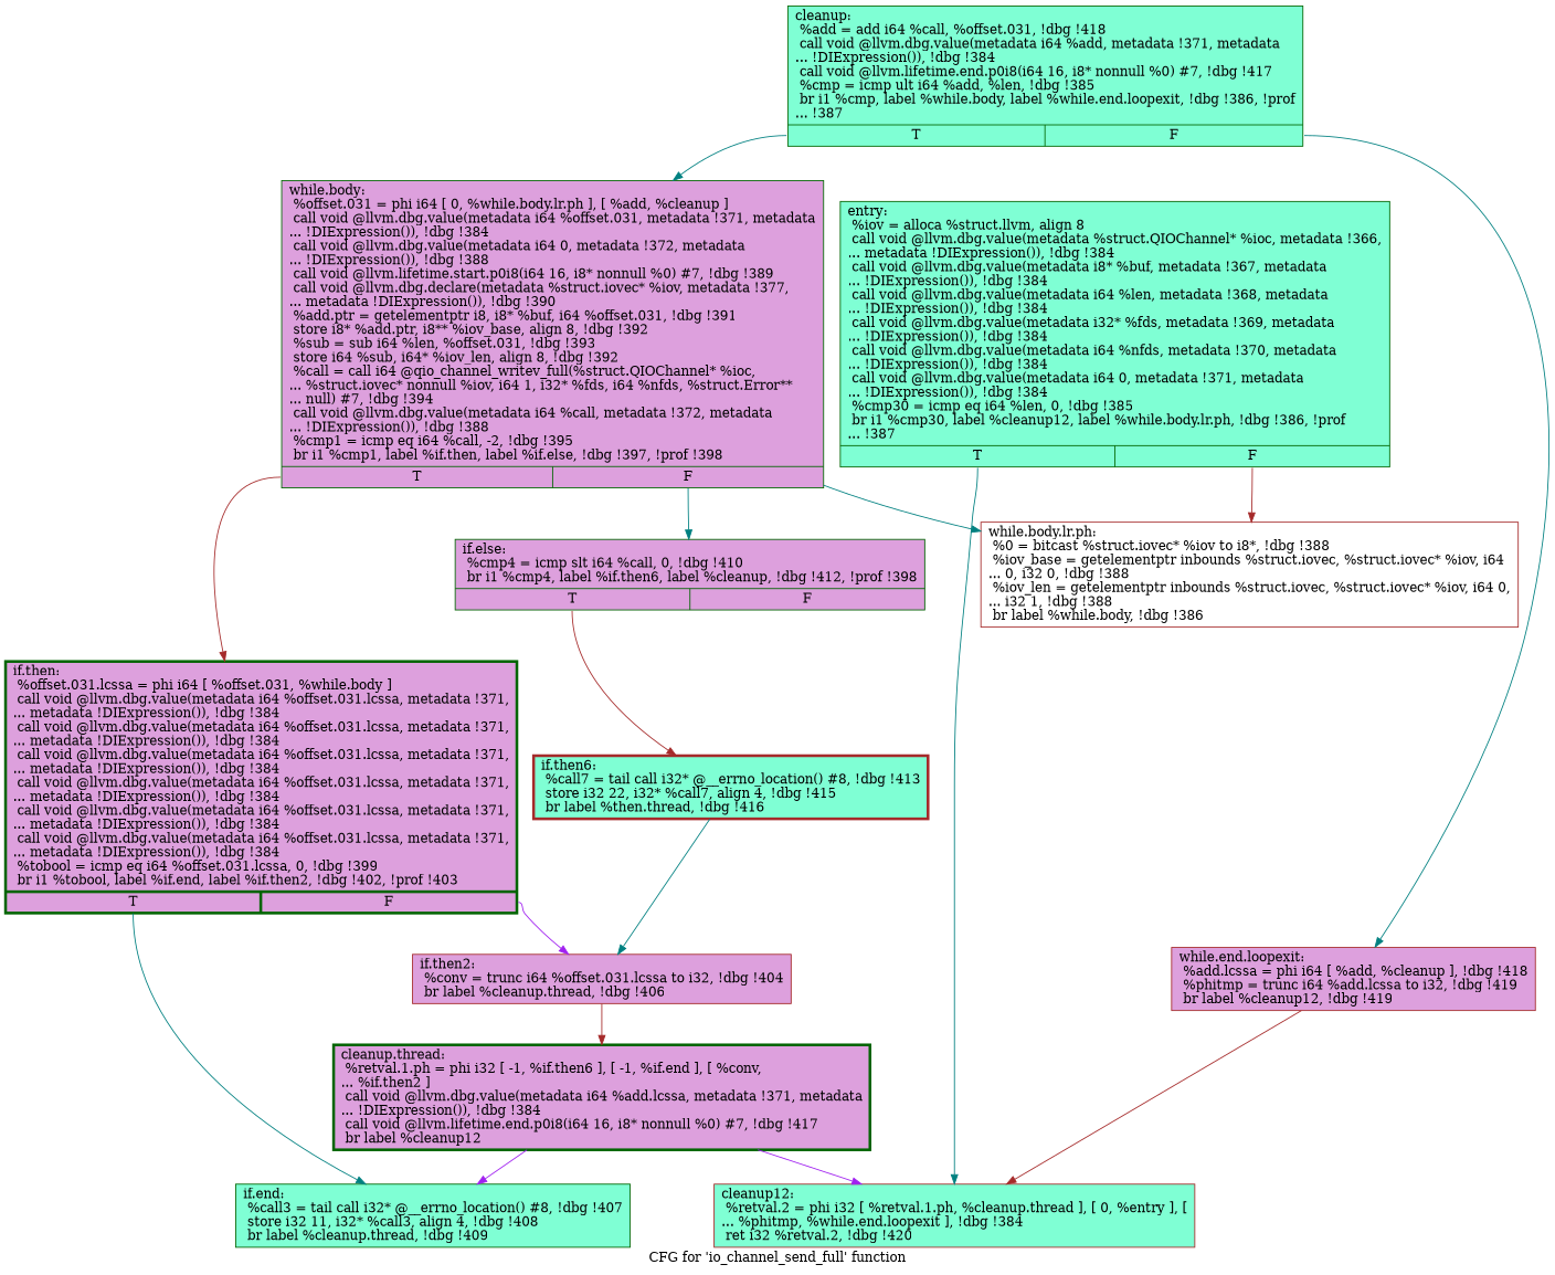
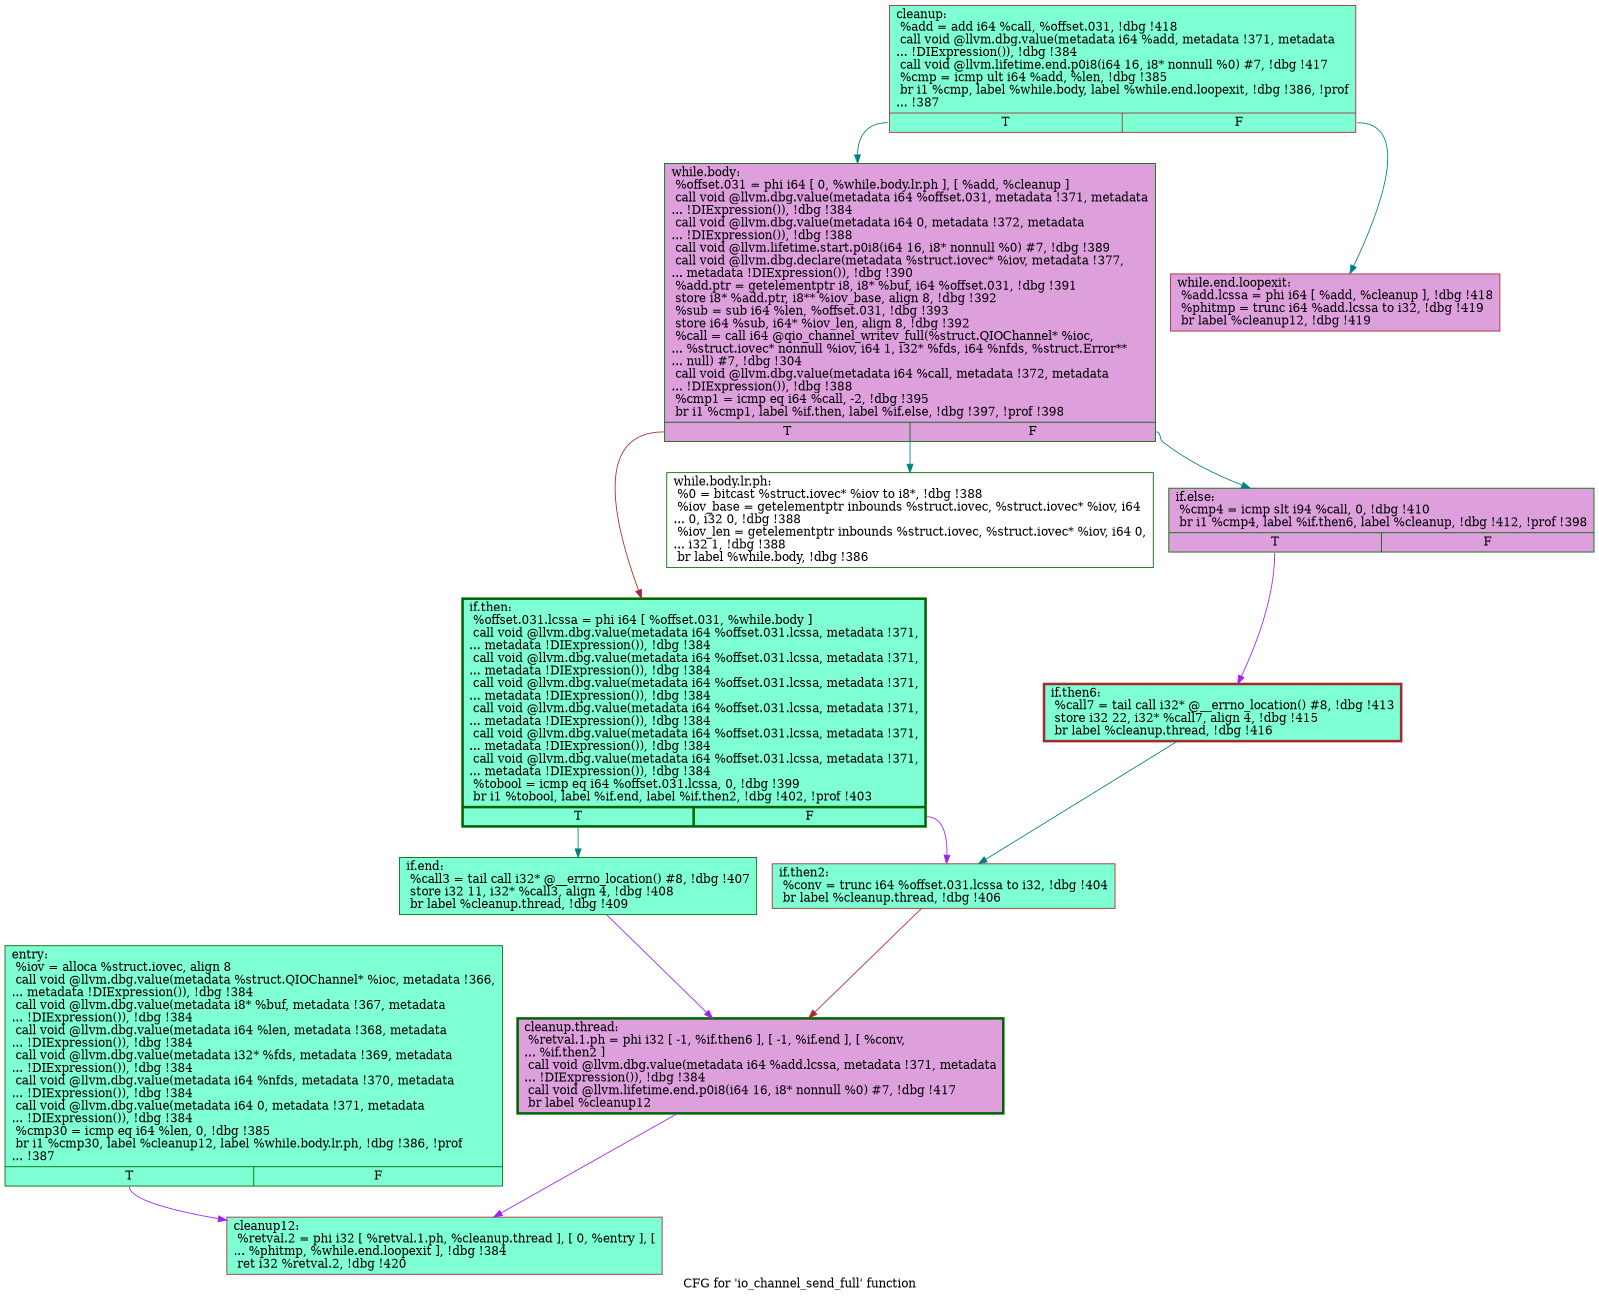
  digraph {
    label="CFG for 'io_channel_send_full' function"
    node [color=darkgreen fillcolor=aquamarine shape=record style=filled]
    edge [color=teal]
-   n1 [label="{entry:\l  %iov = alloca %struct.llvm, align 8\l  call void @llvm.dbg.value(metadata %struct.QIOChannel* %ioc, metadata !366,\l... metadata !DIExpression()), !dbg !384\l  call void @llvm.dbg.value(metadata i8* %buf, metadata !367, metadata\l... !DIExpression()), !dbg !384\l  call void @llvm.dbg.value(metadata i64 %len, metadata !368, metadata\l... !DIExpression()), !dbg !384\l  call void @llvm.dbg.value(metadata i32* %fds, metadata !369, metadata\l... !DIExpression()), !dbg !384\l  call void @llvm.dbg.value(metadata i64 %nfds, metadata !370, metadata\l... !DIExpression()), !dbg !384\l  call void @llvm.dbg.value(metadata i64 0, metadata !371, metadata\l... !DIExpression()), !dbg !384\l  %cmp30 = icmp eq i64 %len, 0, !dbg !385\l  br i1 %cmp30, label %cleanup12, label %while.body.lr.ph, !dbg !386, !prof\l... !387\l|{<s0>T|<s1>F}}"]
+   n1 [label="{entry:\l  %iov = alloca %struct.iovec, align 8\l  call void @llvm.dbg.value(metadata %struct.QIOChannel* %ioc, metadata !366,\l... metadata !DIExpression()), !dbg !384\l  call void @llvm.dbg.value(metadata i8* %buf, metadata !367, metadata\l... !DIExpression()), !dbg !384\l  call void @llvm.dbg.value(metadata i64 %len, metadata !368, metadata\l... !DIExpression()), !dbg !384\l  call void @llvm.dbg.value(metadata i32* %fds, metadata !369, metadata\l... !DIExpression()), !dbg !384\l  call void @llvm.dbg.value(metadata i64 %nfds, metadata !370, metadata\l... !DIExpression()), !dbg !384\l  call void @llvm.dbg.value(metadata i64 0, metadata !371, metadata\l... !DIExpression()), !dbg !384\l  %cmp30 = icmp eq i64 %len, 0, !dbg !385\l  br i1 %cmp30, label %cleanup12, label %while.body.lr.ph, !dbg !386, !prof\l... !387\l|{<s0>T|<s1>F}}"]
    n2 [color=brown label="{cleanup12:                                        \l  %retval.2 = phi i32 [ %retval.1.ph, %cleanup.thread ], [ 0, %entry ], [\l... %phitmp, %while.end.loopexit ], !dbg !384\l  ret i32 %retval.2, !dbg !420\l}"]
-   n3 [color=brown fillcolor=white label="{while.body.lr.ph:                                 \l  %0 = bitcast %struct.iovec* %iov to i8*, !dbg !388\l  %iov_base = getelementptr inbounds %struct.iovec, %struct.iovec* %iov, i64\l... 0, i32 0, !dbg !388\l  %iov_len = getelementptr inbounds %struct.iovec, %struct.iovec* %iov, i64 0,\l... i32 1, !dbg !388\l  br label %while.body, !dbg !386\l}"]
-   n4 [fillcolor=plum label="{while.body:                                       \l  %offset.031 = phi i64 [ 0, %while.body.lr.ph ], [ %add, %cleanup ]\l  call void @llvm.dbg.value(metadata i64 %offset.031, metadata !371, metadata\l... !DIExpression()), !dbg !384\l  call void @llvm.dbg.value(metadata i64 0, metadata !372, metadata\l... !DIExpression()), !dbg !388\l  call void @llvm.lifetime.start.p0i8(i64 16, i8* nonnull %0) #7, !dbg !389\l  call void @llvm.dbg.declare(metadata %struct.iovec* %iov, metadata !377,\l... metadata !DIExpression()), !dbg !390\l  %add.ptr = getelementptr i8, i8* %buf, i64 %offset.031, !dbg !391\l  store i8* %add.ptr, i8** %iov_base, align 8, !dbg !392\l  %sub = sub i64 %len, %offset.031, !dbg !393\l  store i64 %sub, i64* %iov_len, align 8, !dbg !392\l  %call = call i64 @qio_channel_writev_full(%struct.QIOChannel* %ioc,\l... %struct.iovec* nonnull %iov, i64 1, i32* %fds, i64 %nfds, %struct.Error**\l... null) #7, !dbg !394\l  call void @llvm.dbg.value(metadata i64 %call, metadata !372, metadata\l... !DIExpression()), !dbg !388\l  %cmp1 = icmp eq i64 %call, -2, !dbg !395\l  br i1 %cmp1, label %if.then, label %if.else, !dbg !397, !prof !398\l|{<s0>T|<s1>F}}"]
-   n5 [fillcolor=plum label="{if.then:                                          \l  %offset.031.lcssa = phi i64 [ %offset.031, %while.body ]\l  call void @llvm.dbg.value(metadata i64 %offset.031.lcssa, metadata !371,\l... metadata !DIExpression()), !dbg !384\l  call void @llvm.dbg.value(metadata i64 %offset.031.lcssa, metadata !371,\l... metadata !DIExpression()), !dbg !384\l  call void @llvm.dbg.value(metadata i64 %offset.031.lcssa, metadata !371,\l... metadata !DIExpression()), !dbg !384\l  call void @llvm.dbg.value(metadata i64 %offset.031.lcssa, metadata !371,\l... metadata !DIExpression()), !dbg !384\l  call void @llvm.dbg.value(metadata i64 %offset.031.lcssa, metadata !371,\l... metadata !DIExpression()), !dbg !384\l  call void @llvm.dbg.value(metadata i64 %offset.031.lcssa, metadata !371,\l... metadata !DIExpression()), !dbg !384\l  %tobool = icmp eq i64 %offset.031.lcssa, 0, !dbg !399\l  br i1 %tobool, label %if.end, label %if.then2, !dbg !402, !prof !403\l|{<s0>T|<s1>F}}" penwidth=3.0]
-   n6 [fillcolor=plum label="{if.else:                                          \l  %cmp4 = icmp slt i64 %call, 0, !dbg !410\l  br i1 %cmp4, label %if.then6, label %cleanup, !dbg !412, !prof !398\l|{<s0>T|<s1>F}}"]
+   n3 [fillcolor=white label="{while.body.lr.ph:                                 \l  %0 = bitcast %struct.iovec* %iov to i8*, !dbg !388\l  %iov_base = getelementptr inbounds %struct.iovec, %struct.iovec* %iov, i64\l... 0, i32 0, !dbg !388\l  %iov_len = getelementptr inbounds %struct.iovec, %struct.iovec* %iov, i64 0,\l... i32 1, !dbg !388\l  br label %while.body, !dbg !386\l}"]
+   n4 [fillcolor=plum label="{while.body:                                       \l  %offset.031 = phi i64 [ 0, %while.body.lr.ph ], [ %add, %cleanup ]\l  call void @llvm.dbg.value(metadata i64 %offset.031, metadata !371, metadata\l... !DIExpression()), !dbg !384\l  call void @llvm.dbg.value(metadata i64 0, metadata !372, metadata\l... !DIExpression()), !dbg !388\l  call void @llvm.lifetime.start.p0i8(i64 16, i8* nonnull %0) #7, !dbg !389\l  call void @llvm.dbg.declare(metadata %struct.iovec* %iov, metadata !377,\l... metadata !DIExpression()), !dbg !390\l  %add.ptr = getelementptr i8, i8* %buf, i64 %offset.031, !dbg !391\l  store i8* %add.ptr, i8** %iov_base, align 8, !dbg !392\l  %sub = sub i64 %len, %offset.031, !dbg !393\l  store i64 %sub, i64* %iov_len, align 8, !dbg !392\l  %call = call i64 @qio_channel_writev_full(%struct.QIOChannel* %ioc,\l... %struct.iovec* nonnull %iov, i64 1, i32* %fds, i64 %nfds, %struct.Error**\l... null) #7, !dbg !304\l  call void @llvm.dbg.value(metadata i64 %call, metadata !372, metadata\l... !DIExpression()), !dbg !388\l  %cmp1 = icmp eq i64 %call, -2, !dbg !395\l  br i1 %cmp1, label %if.then, label %if.else, !dbg !397, !prof !398\l|{<s0>T|<s1>F}}"]
+   n5 [label="{if.then:                                          \l  %offset.031.lcssa = phi i64 [ %offset.031, %while.body ]\l  call void @llvm.dbg.value(metadata i64 %offset.031.lcssa, metadata !371,\l... metadata !DIExpression()), !dbg !384\l  call void @llvm.dbg.value(metadata i64 %offset.031.lcssa, metadata !371,\l... metadata !DIExpression()), !dbg !384\l  call void @llvm.dbg.value(metadata i64 %offset.031.lcssa, metadata !371,\l... metadata !DIExpression()), !dbg !384\l  call void @llvm.dbg.value(metadata i64 %offset.031.lcssa, metadata !371,\l... metadata !DIExpression()), !dbg !384\l  call void @llvm.dbg.value(metadata i64 %offset.031.lcssa, metadata !371,\l... metadata !DIExpression()), !dbg !384\l  call void @llvm.dbg.value(metadata i64 %offset.031.lcssa, metadata !371,\l... metadata !DIExpression()), !dbg !384\l  %tobool = icmp eq i64 %offset.031.lcssa, 0, !dbg !399\l  br i1 %tobool, label %if.end, label %if.then2, !dbg !402, !prof !403\l|{<s0>T|<s1>F}}" penwidth=3.0]
+   n6 [fillcolor=plum label="{if.else:                                          \l  %cmp4 = icmp slt i94 %call, 0, !dbg !410\l  br i1 %cmp4, label %if.then6, label %cleanup, !dbg !412, !prof !398\l|{<s0>T|<s1>F}}"]
    n7 [label="{if.end:                                           \l  %call3 = tail call i32* @__errno_location() #8, !dbg !407\l  store i32 11, i32* %call3, align 4, !dbg !408\l  br label %cleanup.thread, !dbg !409\l}"]
-   n8 [color=brown fillcolor=plum label="{if.then2:                                         \l  %conv = trunc i64 %offset.031.lcssa to i32, !dbg !404\l  br label %cleanup.thread, !dbg !406\l}"]
-   n9 [color=brown label="{if.then6:                                         \l  %call7 = tail call i32* @__errno_location() #8, !dbg !413\l  store i32 22, i32* %call7, align 4, !dbg !415\l  br label %then.thread, !dbg !416\l}" penwidth=3.0]
+   n8 [color=brown label="{if.then2:                                         \l  %conv = trunc i64 %offset.031.lcssa to i32, !dbg !404\l  br label %cleanup.thread, !dbg !406\l}"]
+   n9 [color=brown label="{if.then6:                                         \l  %call7 = tail call i32* @__errno_location() #8, !dbg !413\l  store i32 22, i32* %call7, align 4, !dbg !415\l  br label %cleanup.thread, !dbg !416\l}" penwidth=3.0]
    n10 [fillcolor=plum label="{cleanup.thread:                                   \l  %retval.1.ph = phi i32 [ -1, %if.then6 ], [ -1, %if.end ], [ %conv,\l... %if.then2 ]\l  call void @llvm.dbg.value(metadata i64 %add.lcssa, metadata !371, metadata\l... !DIExpression()), !dbg !384\l  call void @llvm.lifetime.end.p0i8(i64 16, i8* nonnull %0) #7, !dbg !417\l  br label %cleanup12\l}" penwidth=3.0]
-   n11 [label="{cleanup:                                          \l  %add = add i64 %call, %offset.031, !dbg !418\l  call void @llvm.dbg.value(metadata i64 %add, metadata !371, metadata\l... !DIExpression()), !dbg !384\l  call void @llvm.lifetime.end.p0i8(i64 16, i8* nonnull %0) #7, !dbg !417\l  %cmp = icmp ult i64 %add, %len, !dbg !385\l  br i1 %cmp, label %while.body, label %while.end.loopexit, !dbg !386, !prof\l... !387\l|{<s0>T|<s1>F}}"]
+   n11 [color=brown label="{cleanup:                                          \l  %add = add i64 %call, %offset.031, !dbg !418\l  call void @llvm.dbg.value(metadata i64 %add, metadata !371, metadata\l... !DIExpression()), !dbg !384\l  call void @llvm.lifetime.end.p0i8(i64 16, i8* nonnull %0) #7, !dbg !417\l  %cmp = icmp ult i64 %add, %len, !dbg !385\l  br i1 %cmp, label %while.body, label %while.end.loopexit, !dbg !386, !prof\l... !387\l|{<s0>T|<s1>F}}"]
    n12 [color=brown fillcolor=plum label="{while.end.loopexit:                               \l  %add.lcssa = phi i64 [ %add, %cleanup ], !dbg !418\l  %phitmp = trunc i64 %add.lcssa to i32, !dbg !419\l  br label %cleanup12, !dbg !419\l}"]
-   n1 -> n2 [tailport=s0]
-   n1 -> n3 [color=brown tailport=s1]
+   n1 -> n2 [color=purple tailport=s0]
    n4 -> n3
    n4 -> n5 [color=brown tailport=s0]
    n4 -> n6 [tailport=s1]
    n5 -> n7 [tailport=s0]
    n5 -> n8 [color=purple tailport=s1]
-   n6 -> n9 [color=brown tailport=s0]
-   n10 -> n7 [color=purple]
+   n6 -> n9 [color=purple tailport=s0]
+   n7 -> n10 [color=purple]
    n8 -> n10 [color=brown]
    n9 -> n8
    n10 -> n2 [color=purple]
    n11 -> n4 [tailport=s0]
    n11 -> n12 [tailport=s1]
-   n12 -> n2 [color=brown]
  }
